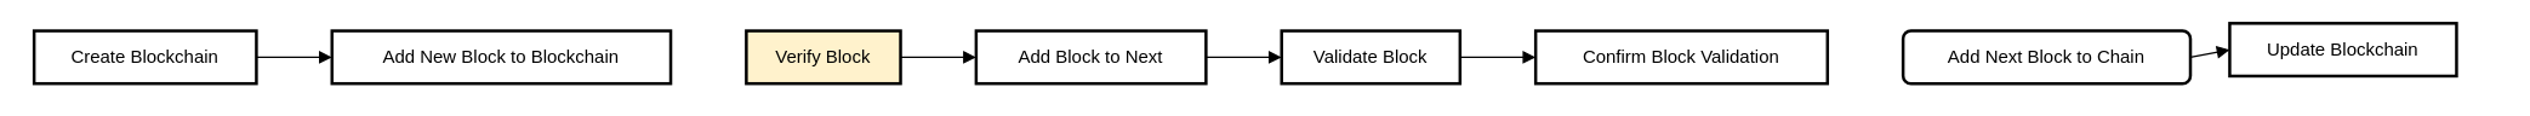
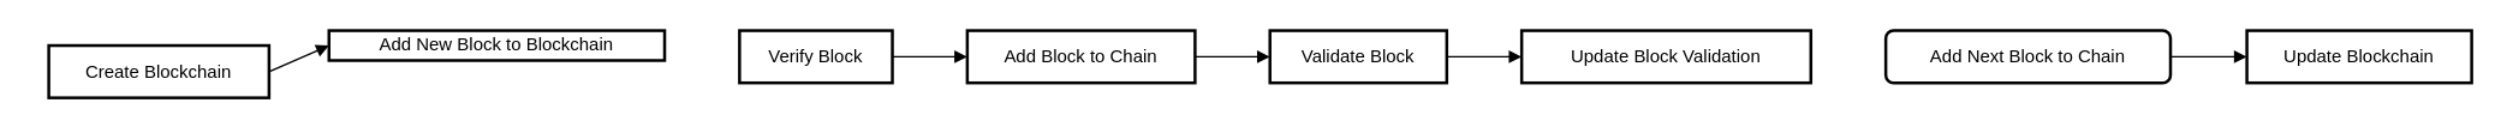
  <mxCell id="0" />
  <mxCell id="1" parent="0" />
- <mxCell id="2" value="Create Blockchain" style="whiteSpace=wrap;strokeWidth=2;" vertex="1" parent="1"><mxGeometry x="20" y="20" width="147" height="35" as="geometry" /></mxCell>
- <mxCell id="3" value="Add New Block to Blockchain" style="whiteSpace=wrap;strokeWidth=2;" vertex="1" parent="1"><mxGeometry x="217" y="20" width="224" height="35" as="geometry" /></mxCell>
- <mxCell id="4" value="Verify Block" style="whiteSpace=wrap;strokeWidth=2;fillColor=#fff2cc;" vertex="1" parent="1"><mxGeometry x="491" y="20" width="102" height="35" as="geometry" /></mxCell>
- <mxCell id="5" value="Add Block to Next" style="whiteSpace=wrap;strokeWidth=2;" vertex="1" parent="1"><mxGeometry x="643" y="20" width="152" height="35" as="geometry" /></mxCell>
+ <mxCell id="2" value="Create Blockchain" style="whiteSpace=wrap;strokeWidth=2;" vertex="1" parent="1"><mxGeometry x="30" y="30" width="147" height="35" as="geometry" /></mxCell>
+ <mxCell id="3" value="Add New Block to Blockchain" style="whiteSpace=wrap;strokeWidth=2;" vertex="1" parent="1"><mxGeometry x="217" y="20" width="224" height="20" as="geometry" /></mxCell>
+ <mxCell id="4" value="Verify Block" style="whiteSpace=wrap;strokeWidth=2;" vertex="1" parent="1"><mxGeometry x="491" y="20" width="102" height="35" as="geometry" /></mxCell>
+ <mxCell id="5" value="Add Block to Chain" style="whiteSpace=wrap;strokeWidth=2;" vertex="1" parent="1"><mxGeometry x="643" y="20" width="152" height="35" as="geometry" /></mxCell>
  <mxCell id="6" value="Validate Block" style="whiteSpace=wrap;strokeWidth=2;" vertex="1" parent="1"><mxGeometry x="845" y="20" width="118" height="35" as="geometry" /></mxCell>
- <mxCell id="7" value="Confirm Block Validation" style="whiteSpace=wrap;strokeWidth=2;" vertex="1" parent="1"><mxGeometry x="1013" y="20" width="193" height="35" as="geometry" /></mxCell>
+ <mxCell id="7" value="Update Block Validation" style="whiteSpace=wrap;strokeWidth=2;" vertex="1" parent="1"><mxGeometry x="1013" y="20" width="193" height="35" as="geometry" /></mxCell>
  <mxCell id="8" value="Add Next Block to Chain" style="whiteSpace=wrap;strokeWidth=2;rounded=1;" vertex="1" parent="1"><mxGeometry x="1256" y="20" width="190" height="35" as="geometry" /></mxCell>
- <mxCell id="9" value="Update Blockchain" style="whiteSpace=wrap;strokeWidth=2;" vertex="1" parent="1"><mxGeometry x="1472" y="15" width="150" height="35" as="geometry" /></mxCell>
+ <mxCell id="9" value="Update Blockchain" style="whiteSpace=wrap;strokeWidth=2;" vertex="1" parent="1"><mxGeometry x="1497" y="20" width="150" height="35" as="geometry" /></mxCell>
  <mxCell id="10" value="" style="curved=1;startArrow=none;endArrow=block;exitX=0.997;exitY=0.5;entryX=-0.002;entryY=0.5;rounded=0;" edge="1" parent="1" source="2" target="3"><mxGeometry relative="1" as="geometry"><Array as="points" /></mxGeometry></mxCell>
  <mxCell id="11" value="" style="curved=1;startArrow=none;endArrow=block;exitX=0.997;exitY=0.5;entryX=-0.002;entryY=0.5;rounded=0;" edge="1" parent="1" source="4" target="5"><mxGeometry relative="1" as="geometry"><Array as="points" /></mxGeometry></mxCell>
  <mxCell id="12" value="" style="curved=1;startArrow=none;endArrow=block;exitX=0.998;exitY=0.5;entryX=-0.002;entryY=0.5;rounded=0;" edge="1" parent="1" source="5" target="6"><mxGeometry relative="1" as="geometry"><Array as="points" /></mxGeometry></mxCell>
  <mxCell id="13" value="" style="curved=1;startArrow=none;endArrow=block;exitX=1.001;exitY=0.5;entryX=0.001;entryY=0.5;rounded=0;" edge="1" parent="1" source="6" target="7"><mxGeometry relative="1" as="geometry"><Array as="points" /></mxGeometry></mxCell>
  <mxCell id="14" value="" style="curved=1;startArrow=none;endArrow=block;exitX=1.003;exitY=0.5;entryX=-0.003;entryY=0.5;rounded=0;" edge="1" parent="1" source="8" target="9"><mxGeometry relative="1" as="geometry"><Array as="points" /></mxGeometry></mxCell>
